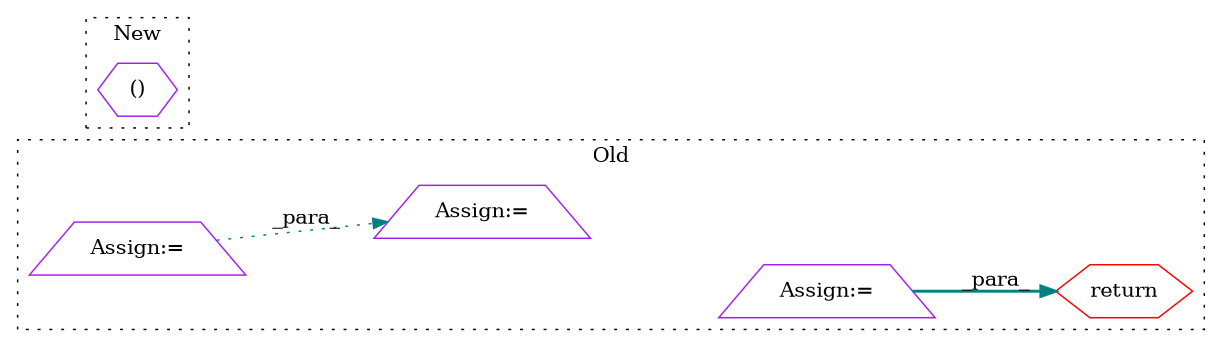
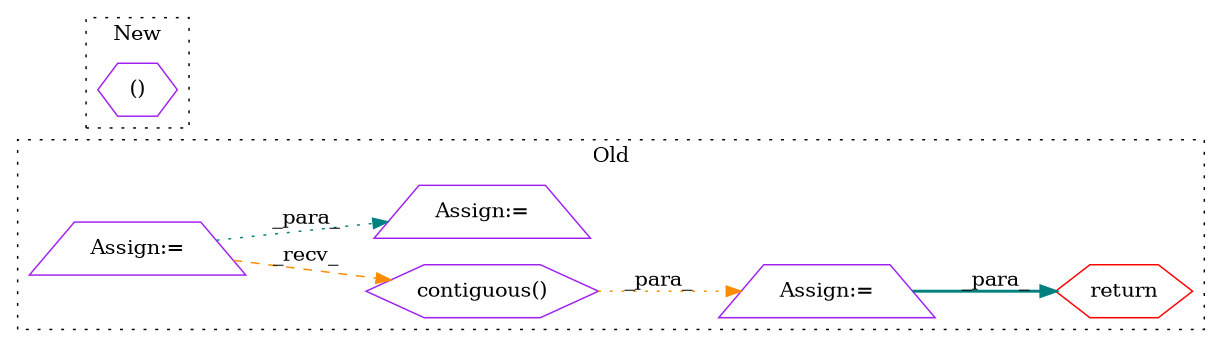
  digraph {
    rankdir=LR
    node [a=68 l=3 shape=hexagon color=purple]
    edge [color=darkorange style=dotted]
+   n1 [a=75 l=72 label="contiguous()" s=606]
    n2 [label="Assign:=" s=603 shape=trapezium]
    n3 [label="Assign:=" s=396 shape=trapezium]
    n4 [label="Assign:=" s=584 shape=trapezium]
    n5 [a=93 l=7 label=return s=722 color=red]
    n6 [a=54 l=9 label="()" s=432]
    subgraph cluster_1 {
      label=Old
      style=dotted
+     n1
      n2
      n3
      n4
      n5
    }
    subgraph cluster_2 {
      label=New
      style=dotted
      n6
    }
+   n1 -> n2 [label=_para_]
    n2 -> n5 [label=_para_ color=teal style=bold]
+   n3 -> n1 [label=_recv_ style=dashed]
    n3 -> n4 [label=_para_ color=teal]
  }
